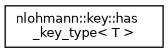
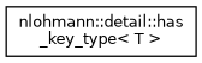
  digraph {
    rankdir=LR
    fontname="DejaVu Sans"
-   n1 [color=black fillcolor=white fontname="DejaVu Sans" fontsize=10 height=0.2 label="nlohmann::key::has\l_key_type\< T \>" shape=record style=filled width=0.4]
+   n1 [color=black fillcolor=white fontname="DejaVu Sans" fontsize=10 height=0.2 label="nlohmann::detail::has\l_key_type\< T \>" shape=record style=filled width=0.4]
  }
